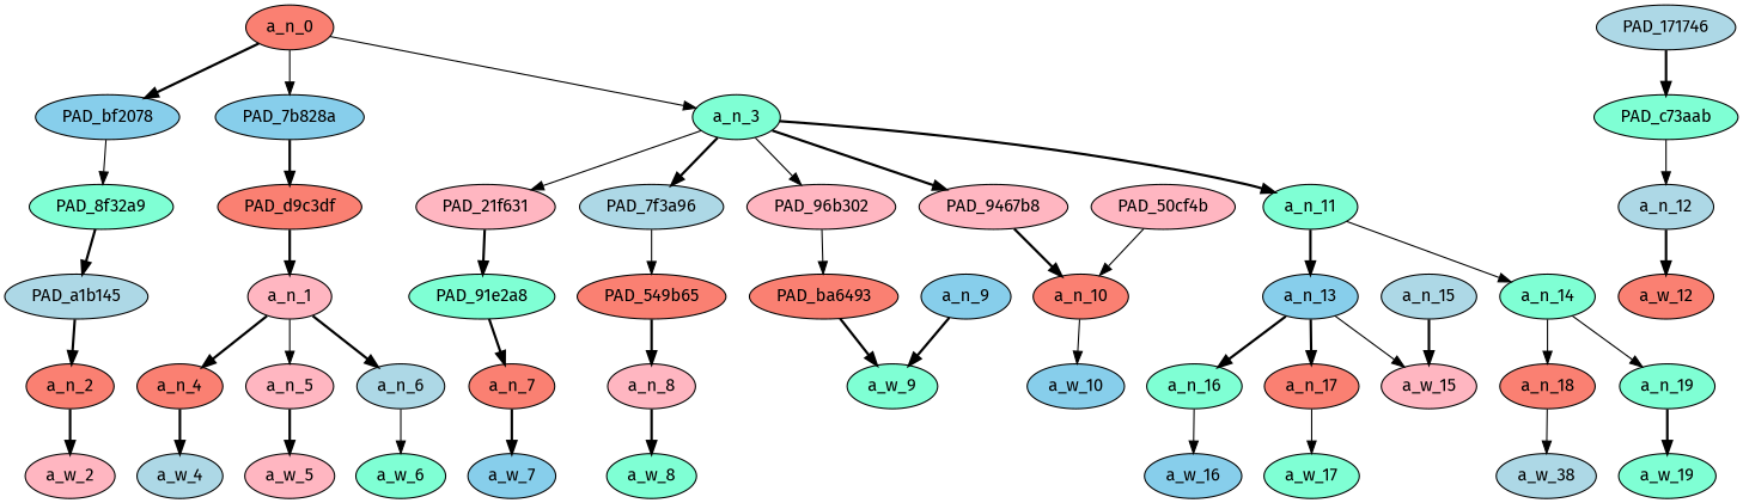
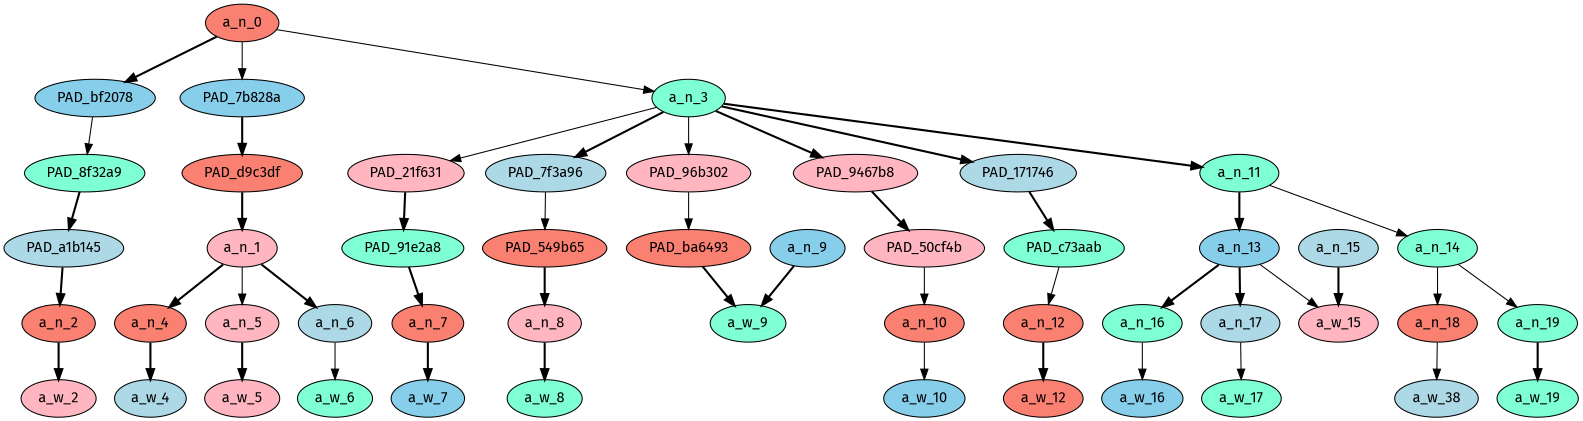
  strict digraph {
    fontname="Fira Sans"
    node [div_dir=1 fillcolor=aquamarine fontname="Fira Sans" index=0 level=1 style=filled text_span="[3]" value=0.06959279]
    edge [fontname="Fira Sans" style=bold]
    a_n_0 [fillcolor=salmon level=5 text_span="[0, 1, 2, 3, 4, 5, 6, 7, 8, 9, 10, 11, 12, 13]" value=1.00000000]
    PAD_bf2078 [fillcolor=skyblue index=1 level=4]
    PAD_7b828a [div_dir=-1 fillcolor=skyblue level=4 text_span="[0, 1, 2]" value=0.41722616]
    a_n_3 [index=2 level=4 text_span="[4, 5, 6, 7, 8, 9, 10, 11, 12, 13]" value=0.51279213]
    PAD_8f32a9 [index=1 level=3]
    PAD_d9c3df [div_dir=-1 fillcolor=salmon level=3 text_span="[0, 1, 2]" value=0.41722616]
    PAD_21f631 [fillcolor=lightpink index=2 level=3 text_span="[4]" value=0.05184779]
    PAD_7f3a96 [fillcolor=lightblue index=3 level=3 text_span="[5]" value=0.03812489]
    PAD_96b302 [div_dir=-1 fillcolor=lightpink index=4 level=3 text_span="[6]" value=0.04642387]
    PAD_9467b8 [div_dir=-1 fillcolor=lightpink index=5 level=3 text_span="[7]" value=0.04828158]
    PAD_171746 [fillcolor=lightblue index=7 level=3 text_span="[13]" value=0.06296343]
    a_n_11 [index=6 level=3 text_span="[8, 9, 10, 11, 12]" value=0.26472047]
    PAD_a1b145 [fillcolor=lightblue index=1 level=2]
    a_n_1 [div_dir=-1 fillcolor=lightpink level=2 text_span="[0, 1, 2]" value=0.41722616]
    PAD_91e2a8 [index=2 level=2 text_span="[4]" value=0.05184779]
    PAD_549b65 [fillcolor=salmon index=3 level=2 text_span="[5]" value=0.03812489]
    PAD_ba6493 [div_dir=-1 fillcolor=salmon index=4 level=2 text_span="[6]" value=0.04642387]
    PAD_50cf4b [div_dir=-1 fillcolor=lightpink index=5 level=2 text_span="[7]" value=0.04828158]
    PAD_c73aab [index=8 level=2 text_span="[13]" value=0.06296343]
    a_n_13 [fillcolor=skyblue index=6 level=2 text_span="[8, 9, 10]" value=0.15921476]
    a_n_14 [index=7 level=2 text_span="[11, 12]" value=0.10523775]
    a_n_2 [fillcolor=salmon index=3]
    a_w_2 [div_dir=0 fillcolor=lightpink index=3 level=0 value=why]
    a_n_4 [fillcolor=salmon text_span="[0]" value=0.08472246]
    a_n_5 [div_dir=-1 fillcolor=lightpink index=1 text_span="[1]" value=0.17767385]
    a_n_6 [fillcolor=lightblue index=2 text_span="[2]" value=0.15466136]
    a_w_4 [div_dir=0 fillcolor=lightblue level=0 text_span="[0]" value="<user>"]
    a_w_5 [div_dir=0 fillcolor=lightpink index=1 level=0 text_span="[1]" value="<user>1"]
    a_w_6 [div_dir=0 index=2 level=0 text_span="[2]" value="<user>2"]
    a_n_7 [fillcolor=salmon index=4 text_span="[4]" value=0.05184779]
    a_n_8 [fillcolor=lightpink index=5 text_span="[5]" value=0.03812489]
    a_w_9 [div_dir=0 index=6 level=0 text_span="[6]" value=never]
    a_n_10 [div_dir=-1 fillcolor=salmon index=7 text_span="[7]" value=0.04828158]
-   a_n_12 [fillcolor=lightblue index=13 text_span="[13]" value=0.06296343]
+   a_n_12 [fillcolor=salmon index=13 text_span="[13]" value=0.06296343]
    a_n_16 [index=9 text_span="[9]" value=0.07168987]
-   a_n_17 [fillcolor=salmon index=10 text_span="[10]" value=0.05020216]
+   a_n_17 [fillcolor=lightblue index=10 text_span="[10]" value=0.05020216]
    a_w_15 [div_dir=0 fillcolor=lightpink index=8 level=0 text_span="[8]" value=a]
    a_n_18 [fillcolor=salmon index=11 text_span="[11]" value=0.04814031]
    a_n_19 [div_dir=-1 index=12 text_span="[12]" value=0.05696198]
    a_w_7 [div_dir=0 fillcolor=skyblue index=4 level=0 text_span="[4]" value=is]
    a_w_8 [div_dir=0 index=5 level=0 text_span="[5]" value=it]
    a_n_9 [div_dir=-1 fillcolor=skyblue index=6 text_span="[6]" value=0.04642387]
    a_w_10 [div_dir=0 fillcolor=skyblue index=7 level=0 text_span="[7]" value=ever]
    a_w_12 [div_dir=0 fillcolor=salmon index=13 level=0 text_span="[13]" value=why1]
    a_n_15 [fillcolor=lightblue index=8 text_span="[8]" value=0.03708856]
    a_w_16 [div_dir=0 fillcolor=skyblue index=9 level=0 text_span="[9]" value=white]
    a_w_17 [div_dir=0 index=10 level=0 text_span="[10]" value=person]
    n48 [div_dir=0 fillcolor=lightblue index=11 label=a_w_38 level=0 text_span="[11]" value=getting]
    a_w_19 [div_dir=0 index=12 level=0 text_span="[12]" value=killed]
    a_n_0 -> PAD_bf2078
    a_n_0 -> PAD_7b828a [style=solid]
    a_n_0 -> a_n_3 [style=solid]
    PAD_bf2078 -> PAD_8f32a9 [style=solid]
    PAD_7b828a -> PAD_d9c3df
    a_n_3 -> PAD_21f631 [style=solid]
    a_n_3 -> PAD_7f3a96
    a_n_3 -> PAD_96b302 [style=solid]
    a_n_3 -> PAD_9467b8
+   a_n_3 -> PAD_171746
    a_n_3 -> a_n_11
    PAD_8f32a9 -> PAD_a1b145
    PAD_d9c3df -> a_n_1
    PAD_21f631 -> PAD_91e2a8
    PAD_7f3a96 -> PAD_549b65 [style=solid]
    PAD_96b302 -> PAD_ba6493 [style=solid]
-   PAD_9467b8 -> a_n_10
+   PAD_9467b8 -> PAD_50cf4b
    PAD_171746 -> PAD_c73aab
    a_n_11 -> a_n_13
    a_n_11 -> a_n_14 [style=solid]
    PAD_a1b145 -> a_n_2
    a_n_1 -> a_n_4
    a_n_1 -> a_n_5 [style=solid]
    a_n_1 -> a_n_6
    PAD_91e2a8 -> a_n_7
    PAD_549b65 -> a_n_8
    PAD_ba6493 -> a_w_9
    PAD_50cf4b -> a_n_10 [style=solid]
    PAD_c73aab -> a_n_12 [style=solid]
    a_n_13 -> a_n_16
    a_n_13 -> a_n_17
    a_n_13 -> a_w_15 [style=solid]
    a_n_14 -> a_n_18 [style=solid]
    a_n_14 -> a_n_19 [style=solid]
    a_n_2 -> a_w_2
    a_n_4 -> a_w_4
    a_n_5 -> a_w_5
    a_n_6 -> a_w_6 [style=solid]
    a_n_7 -> a_w_7
    a_n_8 -> a_w_8
    a_n_10 -> a_w_10 [style=solid]
    a_n_12 -> a_w_12
    a_n_16 -> a_w_16 [style=solid]
    a_n_17 -> a_w_17 [style=solid]
    a_n_18 -> n48 [style=solid]
    a_n_19 -> a_w_19
    a_n_9 -> a_w_9
    a_n_15 -> a_w_15
  }
